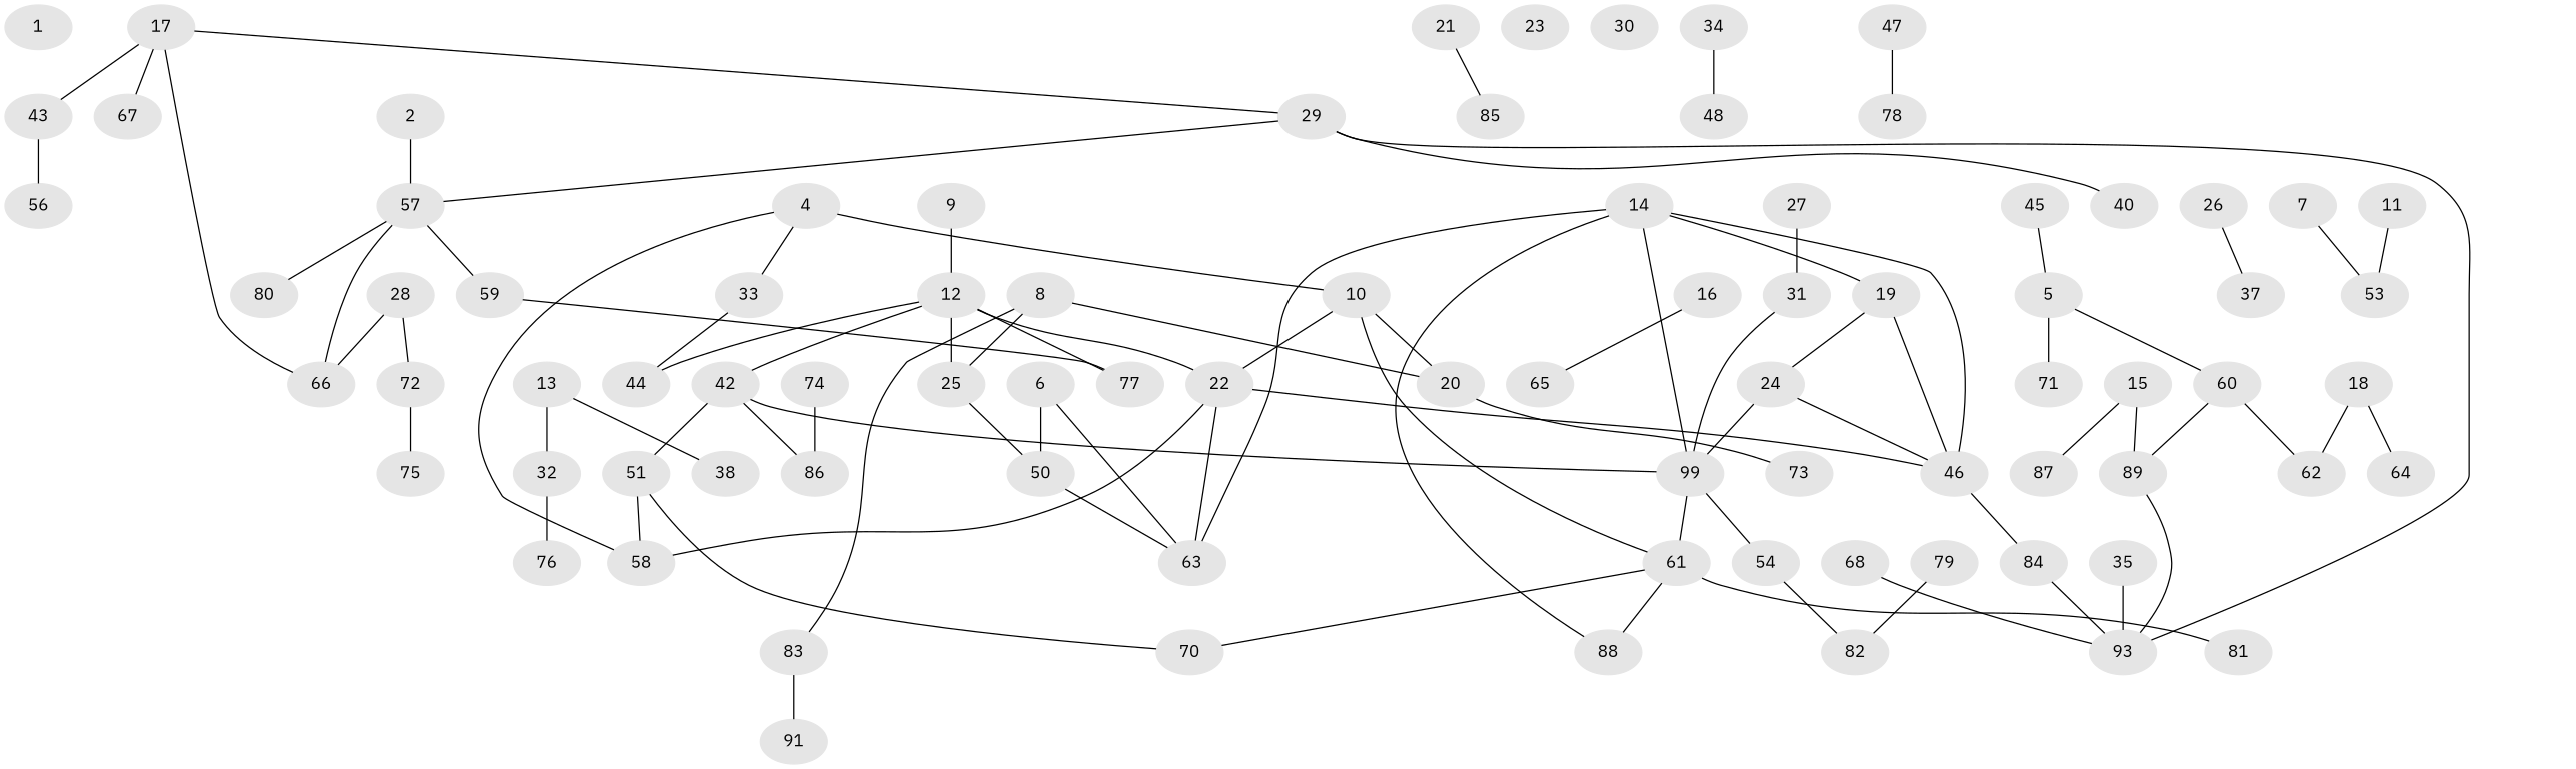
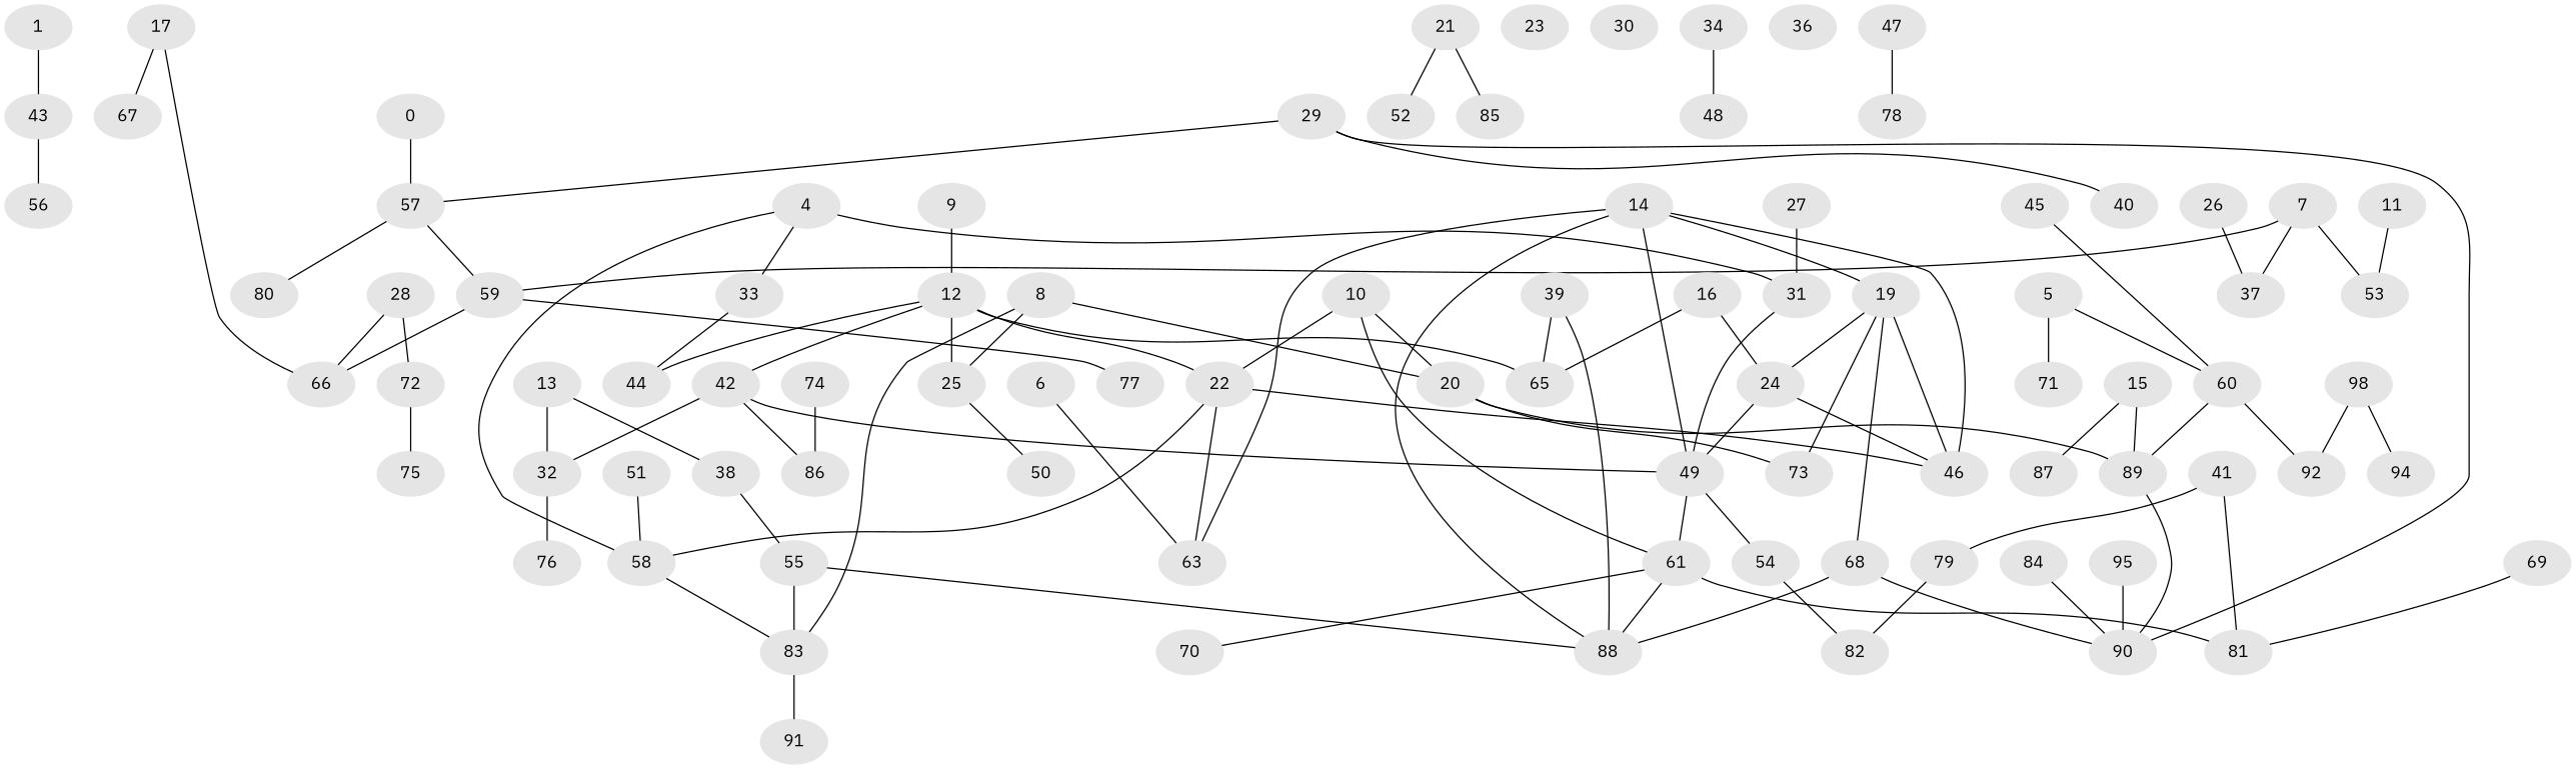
  graph {
    fontname="IBM Plex Sans"
    node [color=gray90 fontname="IBM Plex Sans" style=filled]
    edge [fontname="IBM Plex Sans"]
    1
-   2
+   2 [label=0]
    57
    59
    80
    31
-   49 [label=99]
+   49
+   55
    83
    88
    4
    33
    58
    44
    5
    60
    71
    89
-   62
+   62 [label=92]
    6
    50
    63
    7
    37
    53
    77
    66
    8
    20
    25
    73
    91
    9
    12
    22
    42
    10
    61
    46
    81
    70
    11
    51
    86
    13
    32
    38
    76
    14
    19
    24
    68
    84
    54
    15
    87
-   90 [label=93]
+   90
    16
    65
    17
    29
    43
    67
    40
    56
-   18
-   64
+   18 [label=98]
+   64 [label=94]
    21
+   52
    85
    23
    26
    27
    28
    72
    75
    30
    34
    48
-   35
+   35 [label=95]
+   36
+   39
+   41
    79
    82
    45
    47
    78
+   69
    74
    2 -- 57
    57 -- 59
    57 -- 80
    59 -- 77
-   57 -- 66
+   59 -- 66
    31 -- 49
    49 -- 61
    49 -- 54
+   55 -- 83
+   55 -- 88
    83 -- 91
-   4 -- 10
+   4 -- 31
    4 -- 33
    4 -- 58
    33 -- 44
+   58 -- 83
    5 -- 60
    5 -- 71
    60 -- 89
    60 -- 62
    89 -- 90
-   6 -- 50
    6 -- 63
-   50 -- 63
+   7 -- 59
+   7 -- 37
    7 -- 53
    8 -- 83
    8 -- 20
    8 -- 25
+   20 -- 89
    20 -- 73
    25 -- 50
    9 -- 12
    12 -- 44
-   12 -- 77
+   12 -- 65
    12 -- 25
    12 -- 22
    12 -- 42
    22 -- 58
    22 -- 63
    22 -- 46
    42 -- 49
-   42 -- 51
+   42 -- 32
    42 -- 86
    10 -- 20
    10 -- 22
    10 -- 61
    61 -- 88
    61 -- 81
    61 -- 70
-   46 -- 84
    11 -- 53
    51 -- 58
-   51 -- 70
    13 -- 32
    13 -- 38
    32 -- 76
+   38 -- 55
    14 -- 49
    14 -- 88
    14 -- 63
    14 -- 46
    14 -- 19
+   19 -- 73
    19 -- 46
    19 -- 24
+   19 -- 68
    24 -- 49
    24 -- 46
+   68 -- 88
    68 -- 90
    84 -- 90
    54 -- 82
    15 -- 89
    15 -- 87
+   16 -- 24
    16 -- 65
    17 -- 66
-   17 -- 29
-   17 -- 43
+   1 -- 43
    17 -- 67
    29 -- 57
    29 -- 90
    29 -- 40
    43 -- 56
    18 -- 62
    18 -- 64
+   21 -- 52
    21 -- 85
    26 -- 37
    27 -- 31
    28 -- 66
    28 -- 72
    72 -- 75
    34 -- 48
    35 -- 90
+   39 -- 88
+   39 -- 65
+   41 -- 81
+   41 -- 79
    79 -- 82
-   45 -- 5
+   45 -- 60
    47 -- 78
+   69 -- 81
    74 -- 86
  }
